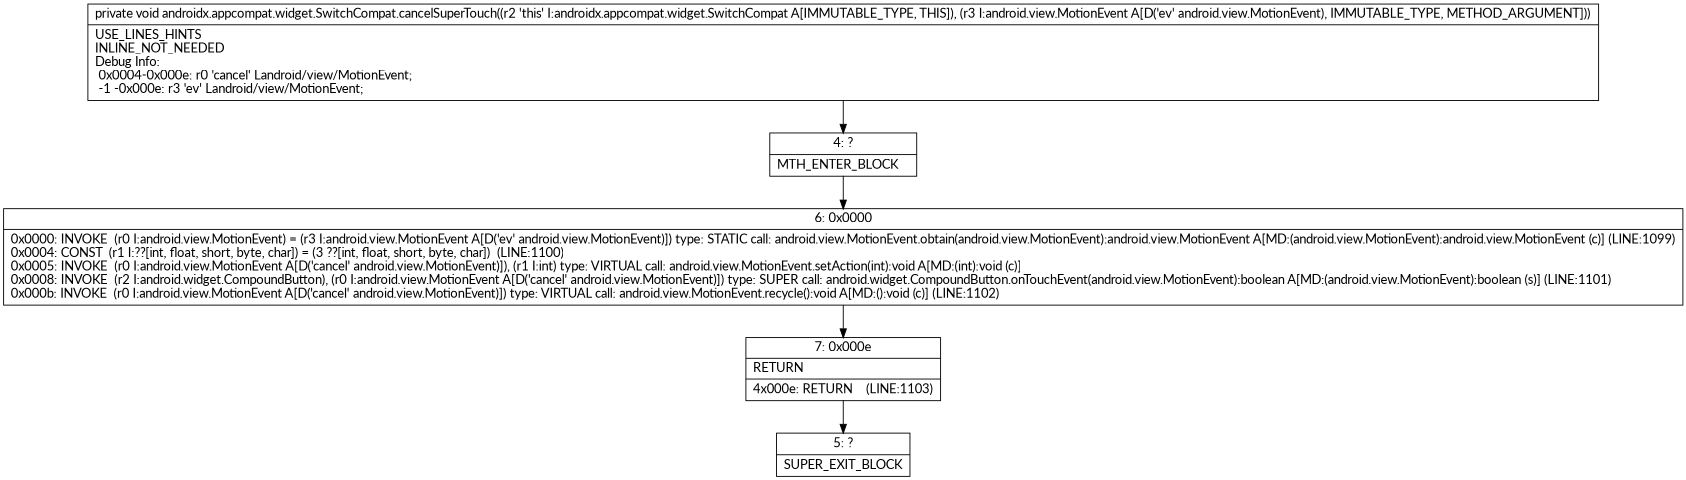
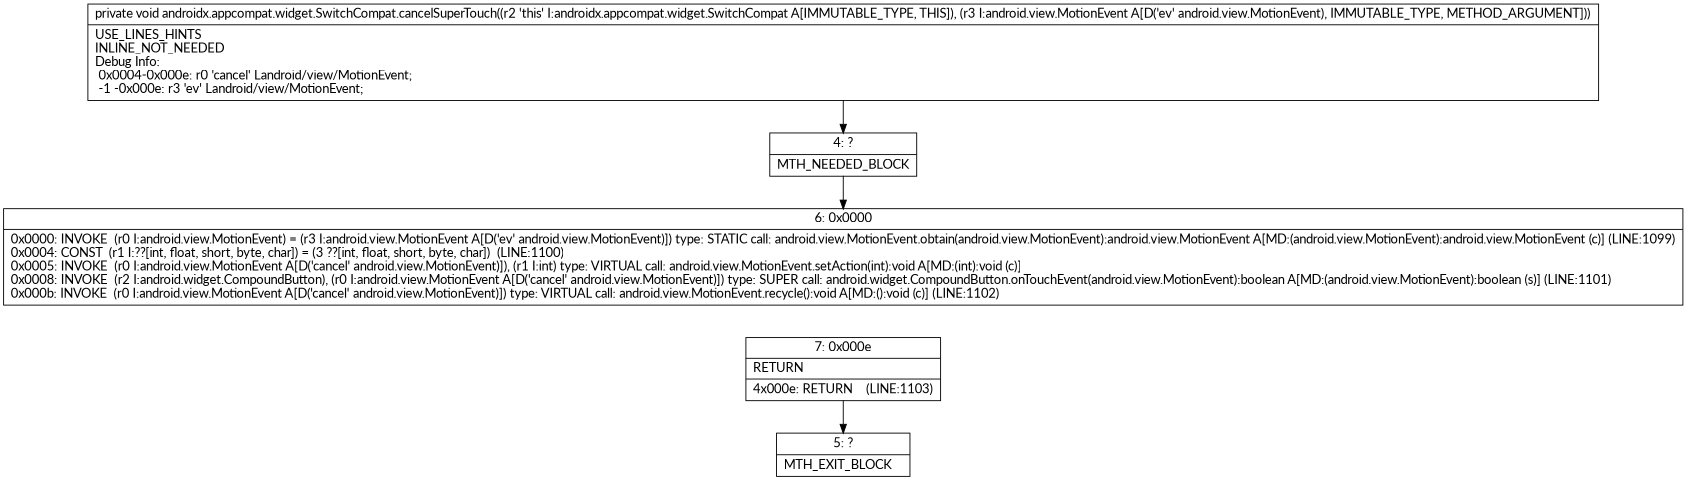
  digraph {
    fontname=Lato
    node [fontname=Lato shape=record]
    edge [fontname=Lato]
-   n1 [label="{4\:\ ?|MTH_ENTER_BLOCK\l}"]
+   n1 [label="{4\:\ ?|MTH_NEEDED_BLOCK\l}"]
    n2 [label="{6\:\ 0x0000|0x0000: INVOKE  (r0 I:android.view.MotionEvent) = (r3 I:android.view.MotionEvent A[D('ev' android.view.MotionEvent)]) type: STATIC call: android.view.MotionEvent.obtain(android.view.MotionEvent):android.view.MotionEvent A[MD:(android.view.MotionEvent):android.view.MotionEvent (c)] (LINE:1099)\l0x0004: CONST  (r1 I:??[int, float, short, byte, char]) = (3 ??[int, float, short, byte, char])  (LINE:1100)\l0x0005: INVOKE  (r0 I:android.view.MotionEvent A[D('cancel' android.view.MotionEvent)]), (r1 I:int) type: VIRTUAL call: android.view.MotionEvent.setAction(int):void A[MD:(int):void (c)]\l0x0008: INVOKE  (r2 I:android.widget.CompoundButton), (r0 I:android.view.MotionEvent A[D('cancel' android.view.MotionEvent)]) type: SUPER call: android.widget.CompoundButton.onTouchEvent(android.view.MotionEvent):boolean A[MD:(android.view.MotionEvent):boolean (s)] (LINE:1101)\l0x000b: INVOKE  (r0 I:android.view.MotionEvent A[D('cancel' android.view.MotionEvent)]) type: VIRTUAL call: android.view.MotionEvent.recycle():void A[MD:():void (c)] (LINE:1102)\l}"]
    n3 [label="{7\:\ 0x000e|RETURN\l|4x000e: RETURN    (LINE:1103)\l}"]
-   n4 [label="{5\:\ ?|SUPER_EXIT_BLOCK\l}"]
+   n4 [label="{5\:\ ?|MTH_EXIT_BLOCK\l}"]
    n5 [label="{private void androidx.appcompat.widget.SwitchCompat.cancelSuperTouch((r2 'this' I:androidx.appcompat.widget.SwitchCompat A[IMMUTABLE_TYPE, THIS]), (r3 I:android.view.MotionEvent A[D('ev' android.view.MotionEvent), IMMUTABLE_TYPE, METHOD_ARGUMENT]))  | USE_LINES_HINTS\lINLINE_NOT_NEEDED\lDebug Info:\l  0x0004\-0x000e: r0 'cancel' Landroid\/view\/MotionEvent;\l  \-1 \-0x000e: r3 'ev' Landroid\/view\/MotionEvent;\l}"]
    n1 -> n2
-   n2 -> n3
    n3 -> n4
    n5 -> n1
  }
